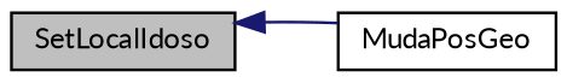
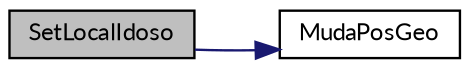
  digraph {
    rankdir=LR
    fontname=Lato
    node [color=black fontname=Lato fontsize=10 shape=record style=filled]
    n1 [fillcolor=grey75 fontcolor=black height=0.2 label=SetLocalIdoso width=0.4]
    n2 [fillcolor=white height=0.2 label=MudaPosGeo width=0.4]
-   n2 -> n1 [color=midnightblue fontname=Lato fontsize=10 labelfontname=Helvetica labelfontsize=10 style=solid]
+   n1 -> n2 [color=midnightblue fontname=Lato fontsize=10 labelfontname=Helvetica labelfontsize=10 style=solid]
  }
